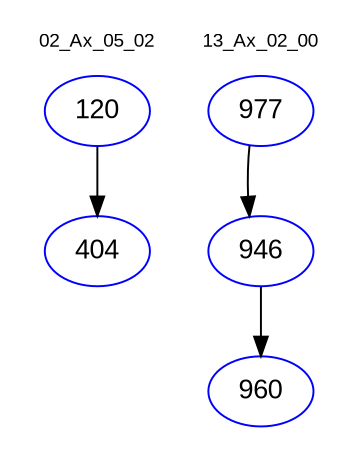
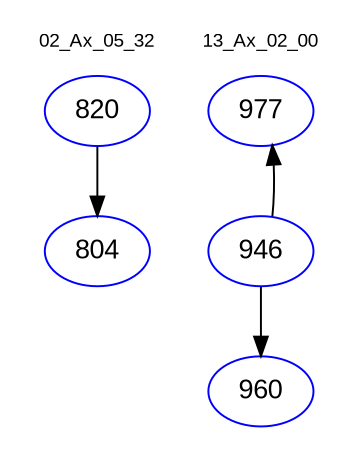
  digraph {
    fontname="Liberation Sans"
    node [color=blue fontname="Liberation Sans"]
    edge [color=black fontname="Liberation Sans"]
-   n1 [label=120]
-   n2 [label=404]
+   n1 [label=820]
+   n2 [label=804]
    n3 [label=977]
    n4 [label=946]
    n5 [label=960]
    subgraph cluster_1 {
      color=white
      fontsize=10
-     label="02_Ax_05_02"
+     label="02_Ax_05_32"
      n1
      n2
    }
    subgraph cluster_2 {
      color=white
      fontsize=10
      label="13_Ax_02_00"
      n3
      n4
      n5
    }
    n1 -> n2
-   n3 -> n4
+   n4 -> n3
    n4 -> n5
  }
